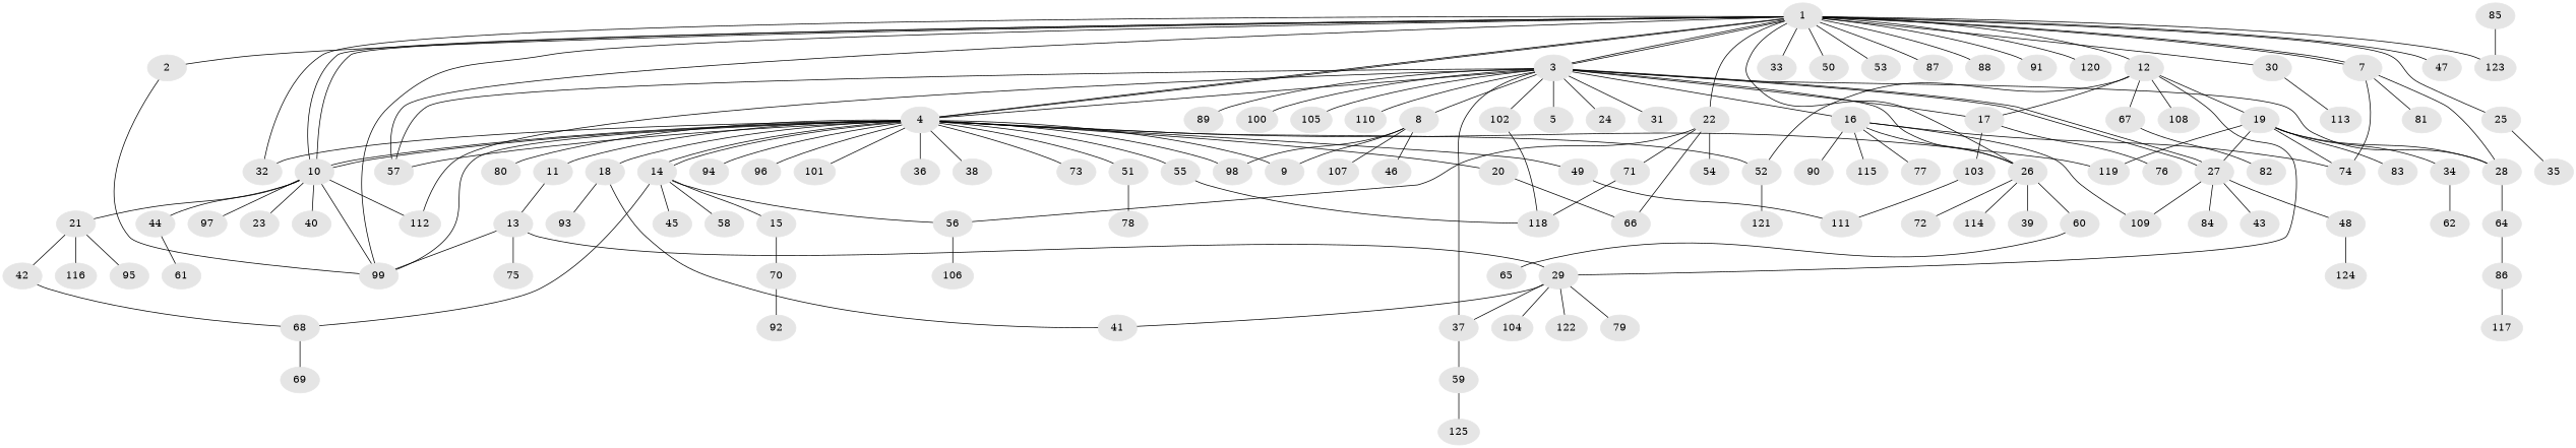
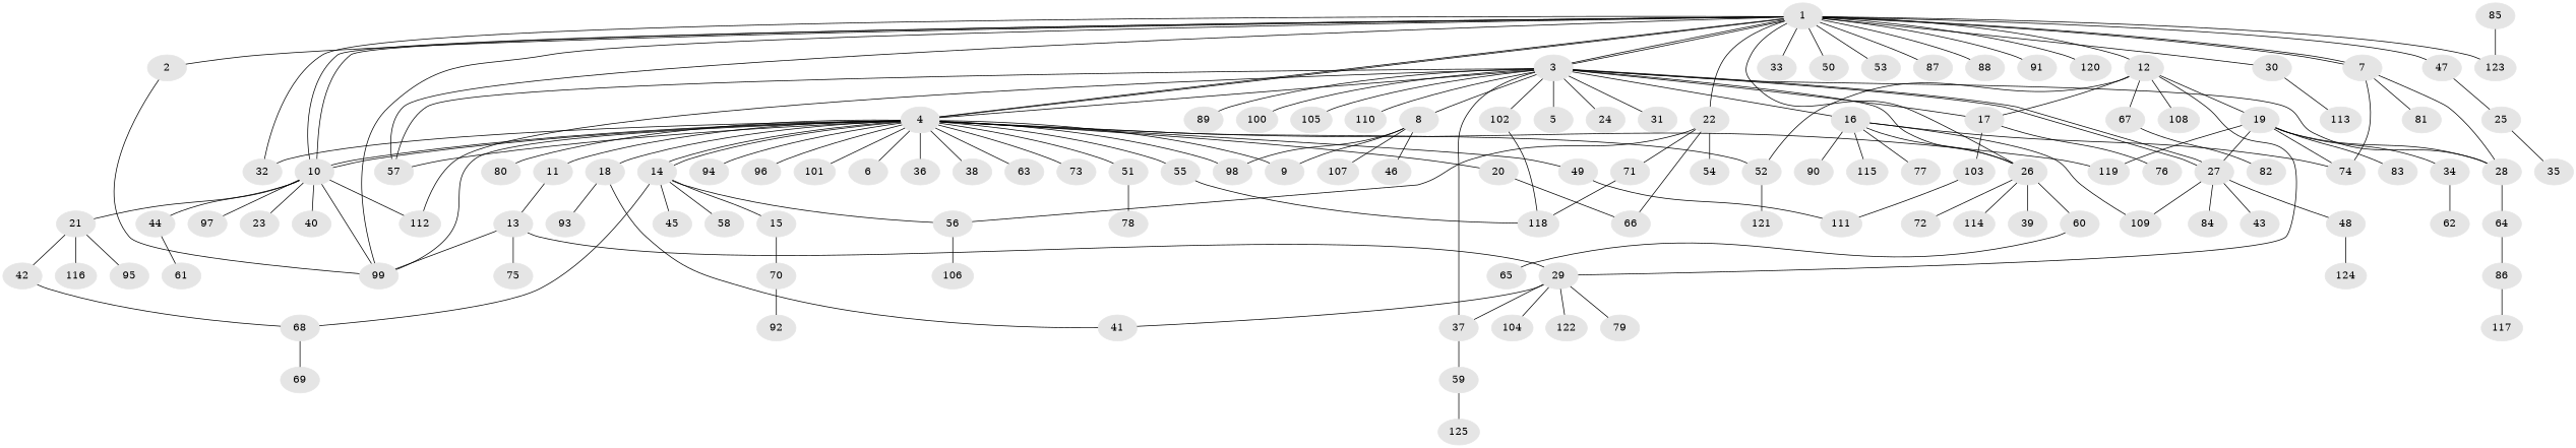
  graph {
    node [color=gray90 style=filled]
    1
    2
    3
    4
    7
    10
    12
    22
    25
    26
    30
    32
    33
    47
    50
    53
    57
    87
    88
    91
    99
    120
    123
    5
    8
    16
    17
    24
    27
    28
    31
    37
    89
    100
    102
    105
    110
    112
+   6
    9
    11
    14
    18
    20
    36
    38
    49
    51
    52
    55
+   63
    73
    80
    94
    96
    98
    101
    119
    74
    81
    21
    23
    40
    44
    97
    19
    29
    67
    108
    56
    66
    54
    71
    35
    60
    39
    72
    114
    113
    46
    107
    77
    90
    109
    115
    76
    103
    43
    48
    84
    64
    59
    118
    13
    15
    45
    58
    68
    41
    93
    111
    78
    121
    42
    95
    116
    61
    75
    34
    83
    79
    104
    122
    82
    70
    106
    69
    92
    62
    65
    124
    86
    85
    125
    117
    1 -- 2
    1 -- 3
    1 -- 3
    1 -- 4
    1 -- 4
    1 -- 7
    1 -- 7
    1 -- 10
    1 -- 10
    1 -- 12
    1 -- 22
-   1 -- 25
+   47 -- 25
    1 -- 26
    1 -- 30
    1 -- 32
    1 -- 33
    1 -- 47
    1 -- 50
    1 -- 53
    1 -- 57
    1 -- 87
    1 -- 88
    1 -- 91
    1 -- 99
    1 -- 120
    1 -- 123
    2 -- 99
    3 -- 4
    3 -- 26
    3 -- 57
    3 -- 5
    3 -- 8
    3 -- 16
    3 -- 17
    3 -- 24
    3 -- 27
    3 -- 27
    3 -- 28
    3 -- 31
    3 -- 37
    3 -- 89
    3 -- 100
    3 -- 102
    3 -- 105
    3 -- 110
    3 -- 112
    4 -- 10
    4 -- 10
    4 -- 32
    4 -- 57
    4 -- 99
+   4 -- 6
    4 -- 9
    4 -- 11
    4 -- 14
    4 -- 14
    4 -- 18
    4 -- 20
    4 -- 36
    4 -- 38
    4 -- 49
    4 -- 51
    4 -- 52
    4 -- 55
+   4 -- 63
    4 -- 73
    4 -- 80
    4 -- 94
    4 -- 96
    4 -- 98
    4 -- 101
    4 -- 119
    7 -- 28
    7 -- 74
    7 -- 81
    10 -- 99
    10 -- 112
    10 -- 21
    10 -- 23
    10 -- 40
    10 -- 44
    10 -- 97
    12 -- 17
    12 -- 52
    12 -- 19
    12 -- 29
    12 -- 67
    12 -- 108
    22 -- 56
    22 -- 66
    22 -- 54
    22 -- 71
    25 -- 35
    26 -- 60
    26 -- 39
    26 -- 72
    26 -- 114
    30 -- 113
    8 -- 9
    8 -- 98
    8 -- 46
    8 -- 107
    16 -- 26
    16 -- 74
    16 -- 77
    16 -- 90
    16 -- 109
    16 -- 115
    17 -- 76
    17 -- 103
    27 -- 109
    27 -- 43
    27 -- 48
    27 -- 84
    28 -- 64
    37 -- 59
    102 -- 118
    11 -- 13
    14 -- 56
    14 -- 15
    14 -- 45
    14 -- 58
    14 -- 68
    18 -- 41
    18 -- 93
    20 -- 66
    49 -- 111
    51 -- 78
    52 -- 121
    55 -- 118
    21 -- 42
    21 -- 95
    21 -- 116
    44 -- 61
    19 -- 27
    19 -- 28
    19 -- 119
    19 -- 74
    19 -- 34
    19 -- 83
    29 -- 37
    29 -- 41
    29 -- 79
    29 -- 104
    29 -- 122
    67 -- 82
    56 -- 106
    71 -- 118
    60 -- 65
    103 -- 111
    48 -- 124
    64 -- 86
    59 -- 125
    13 -- 99
    13 -- 29
    13 -- 75
    15 -- 70
    68 -- 69
    42 -- 68
    34 -- 62
    70 -- 92
    86 -- 117
    85 -- 123
  }
